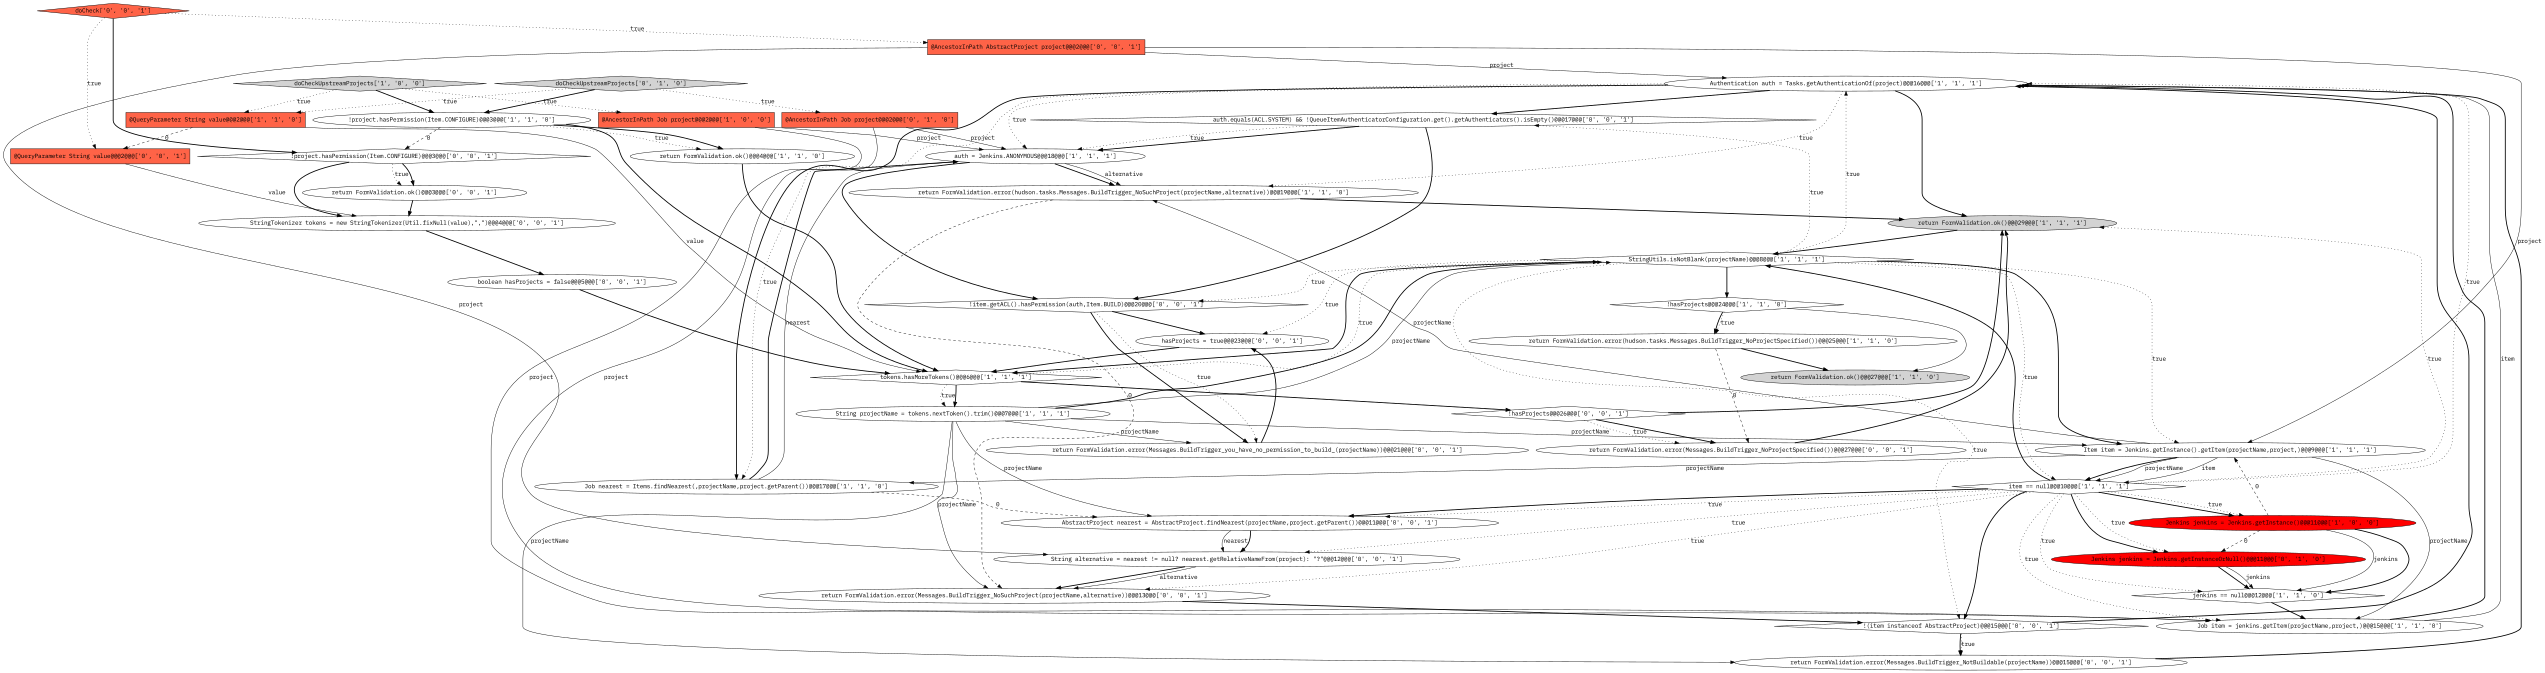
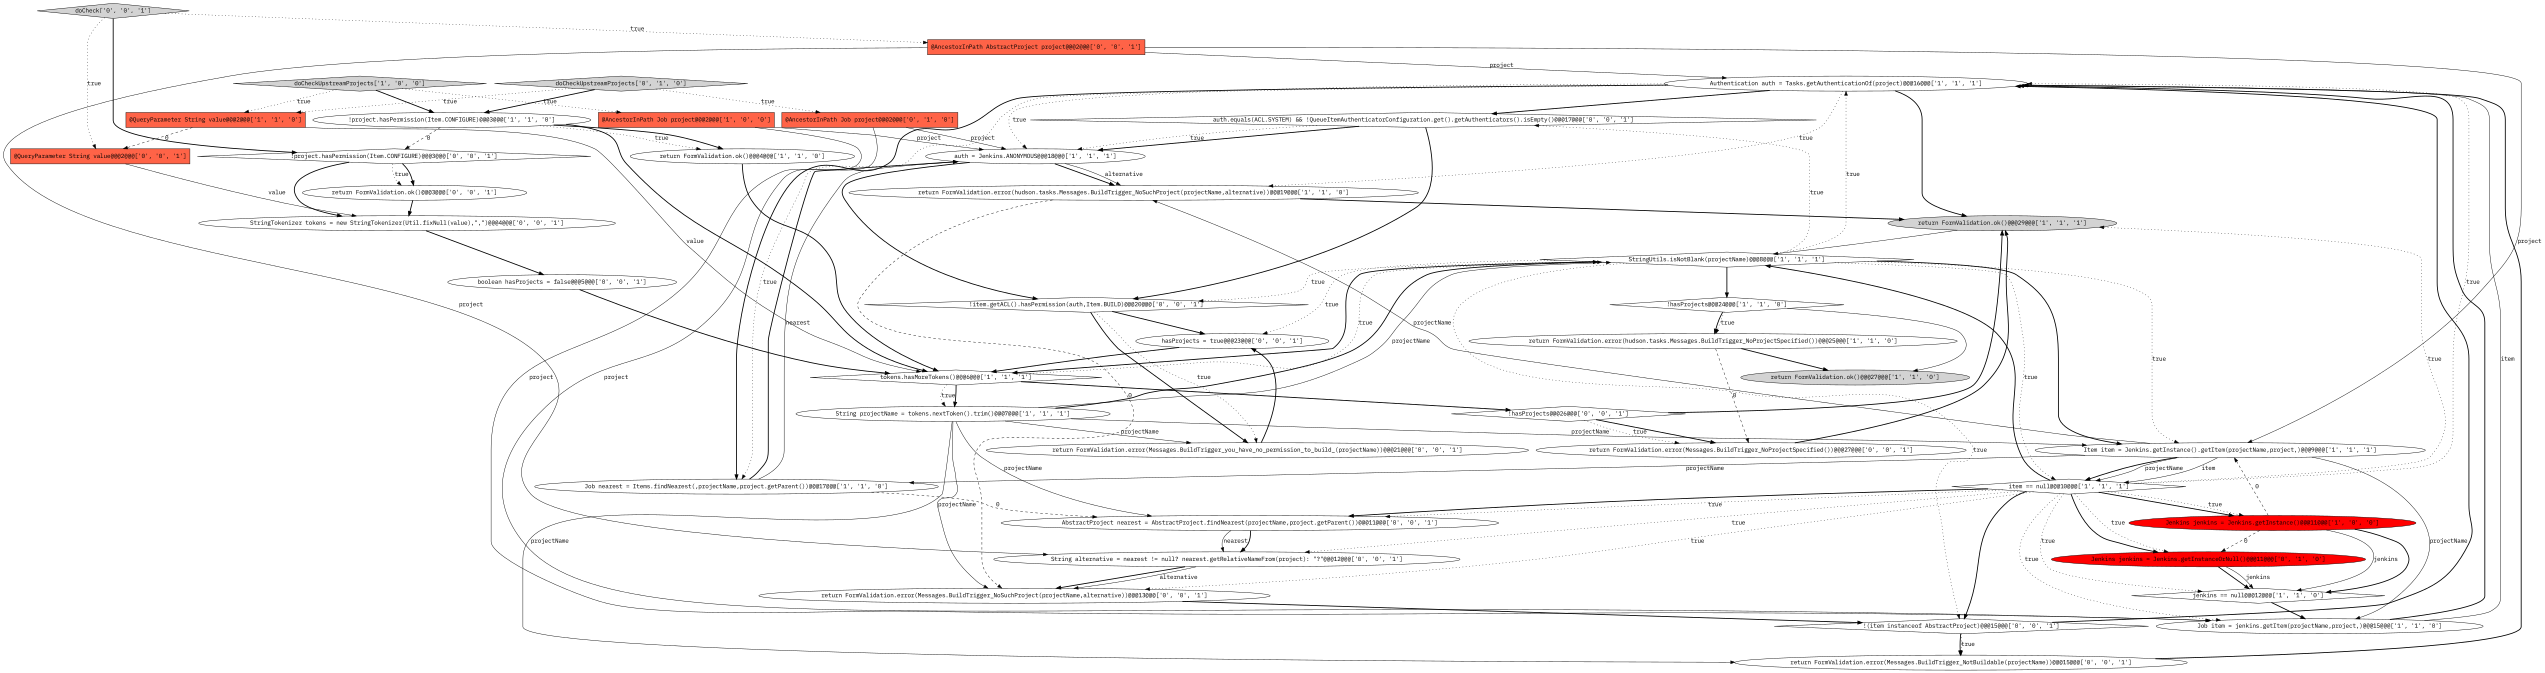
  digraph {
    fontname="IBM Plex Mono"
    node [fillcolor=white fontname="IBM Plex Mono" shape=ellipse style=filled]
    edge [fontname="IBM Plex Mono" style=bold]
    n1 [label="Authentication auth = Tasks.getAuthenticationOf(project)@@@16@@@['1', '1', '1']"]
    n2 [label="auth.equals(ACL.SYSTEM) && !QueueItemAuthenticatorConfiguration.get().getAuthenticators().isEmpty()@@@17@@@['0', '0', '1']" shape=diamond]
    n3 [label="auth = Jenkins.ANONYMOUS@@@18@@@['1', '1', '1']"]
    n4 [label="return FormValidation.error(hudson.tasks.Messages.BuildTrigger_NoSuchProject(projectName,alternative))@@@19@@@['1', '1', '0']"]
    n5 [fillcolor=lightgray label="return FormValidation.ok()@@@29@@@['1', '1', '1']"]
    n6 [label="Job nearest = Items.findNearest(,projectName,project.getParent())@@@17@@@['1', '1', '0']"]
    n7 [label="!item.getACL().hasPermission(auth,Item.BUILD)@@@20@@@['0', '0', '1']" shape=diamond]
    n8 [label="return FormValidation.error(Messages.BuildTrigger_NoSuchProject(projectName,alternative))@@@13@@@['0', '0', '1']"]
    n9 [label="StringUtils.isNotBlank(projectName)@@@8@@@['1', '1', '1']" shape=diamond]
    n10 [label="AbstractProject nearest = AbstractProject.findNearest(projectName,project.getParent())@@@11@@@['0', '0', '1']"]
    n11 [label="return FormValidation.ok()@@@4@@@['1', '1', '0']"]
    n12 [label="tokens.hasMoreTokens()@@@6@@@['1', '1', '1']" shape=diamond]
    n13 [label="!hasProjects@@@26@@@['0', '0', '1']" shape=diamond]
    n14 [label="String projectName = tokens.nextToken().trim()@@@7@@@['1', '1', '1']"]
    n15 [label="hasProjects = true@@@23@@@['0', '0', '1']"]
    n16 [fillcolor=lightgray label="doCheckUpstreamProjects['1', '0', '0']" shape=diamond]
    n17 [label="!project.hasPermission(Item.CONFIGURE)@@@3@@@['1', '1', '0']"]
    n18 [fillcolor=tomato label="@AncestorInPath Job project@@@2@@@['1', '0', '0']" shape=box]
    n19 [fillcolor=tomato label="@QueryParameter String value@@@2@@@['1', '1', '0']" shape=box]
    n20 [label="!project.hasPermission(Item.CONFIGURE)@@@3@@@['0', '0', '1']" shape=diamond]
    n21 [label="Job item = jenkins.getItem(projectName,project,)@@@15@@@['1', '1', '0']"]
    n22 [fillcolor=tomato label="@QueryParameter String value@@@2@@@['0', '0', '1']" shape=box]
    n23 [fillcolor=red label="Jenkins jenkins = Jenkins.getInstance()@@@11@@@['1', '0', '0']"]
    n24 [fillcolor=red label="Jenkins jenkins = Jenkins.getInstanceOrNull()@@@11@@@['0', '1', '0']"]
    n25 [label="Item item = Jenkins.getInstance().getItem(projectName,project,)@@@9@@@['1', '1', '1']"]
    n26 [label="jenkins == null@@@12@@@['1', '1', '0']" shape=diamond]
    n27 [label="item == null@@@10@@@['1', '1', '1']" shape=diamond]
    n28 [label="return FormValidation.error(Messages.BuildTrigger_you_have_no_permission_to_build_(projectName))@@@21@@@['0', '0', '1']"]
    n29 [label="return FormValidation.ok()@@@3@@@['0', '0', '1']"]
    n30 [label="StringTokenizer tokens = new StringTokenizer(Util.fixNull(value),\",\")@@@4@@@['0', '0', '1']"]
    n31 [label="String alternative = nearest != null? nearest.getRelativeNameFrom(project): \"?\"@@@12@@@['0', '0', '1']"]
    n32 [label="!(item instanceof AbstractProject)@@@15@@@['0', '0', '1']" shape=diamond]
    n33 [label="!hasProjects@@@24@@@['1', '1', '0']" shape=diamond]
    n34 [label="return FormValidation.error(Messages.BuildTrigger_NoProjectSpecified())@@@27@@@['0', '0', '1']"]
    n35 [label="return FormValidation.error(Messages.BuildTrigger_NotBuildable(projectName))@@@15@@@['0', '0', '1']"]
    n36 [label="return FormValidation.error(hudson.tasks.Messages.BuildTrigger_NoProjectSpecified())@@@25@@@['1', '1', '0']"]
    n37 [fillcolor=lightgray label="return FormValidation.ok()@@@27@@@['1', '1', '0']"]
-   n38 [fillcolor=tomato label="doCheck['0', '0', '1']" shape=diamond]
+   n38 [fillcolor=lightgray label="doCheck['0', '0', '1']" shape=diamond]
    n39 [fillcolor=tomato label="@AncestorInPath AbstractProject project@@@2@@@['0', '0', '1']" shape=box]
    n40 [fillcolor=tomato label="@AncestorInPath Job project@@@2@@@['0', '1', '0']" shape=box]
    n41 [label="boolean hasProjects = false@@@5@@@['0', '0', '1']"]
    n42 [fillcolor=lightgray label="doCheckUpstreamProjects['0', '1', '0']" shape=diamond]
    n1 -> n2
    n1 -> n3 [label=true style=dotted]
    n1 -> n4 [label=true style=dotted]
    n1 -> n5
    n1 -> n6 [label=true style=dotted]
    n1 -> n6
    n2 -> n3
    n2 -> n3 [label=true style=dotted]
    n2 -> n7
    n3 -> n4
    n3 -> n4 [label=alternative style=solid]
    n3 -> n7
    n4 -> n5
    n4 -> n8 [label=0 style=dashed]
-   n5 -> n9
+   n5 -> n9 [style=solid]
    n6 -> n3
    n6 -> n3 [label=nearest style=solid]
    n6 -> n10 [label=0 style=dashed]
    n7 -> n15
    n7 -> n28
    n7 -> n28 [label=true style=dotted]
    n8 -> n32
    n9 -> n1 [label=true style=dotted]
    n9 -> n2 [label=true style=dotted]
    n9 -> n7 [label=true style=dotted]
    n9 -> n12
    n9 -> n15 [label=true style=dotted]
    n9 -> n25
    n9 -> n25 [label=true style=dotted]
    n9 -> n27 [label=true style=dotted]
    n9 -> n32 [label=true style=dotted]
    n9 -> n33
    n10 -> n31 [label=nearest style=solid]
    n10 -> n31
    n11 -> n12
    n12 -> n9 [label=true style=dotted]
    n12 -> n13
    n12 -> n14 [label=true style=dotted]
    n12 -> n14
    n13 -> n5
    n13 -> n34
    n13 -> n34 [label=true style=dotted]
    n14 -> n8 [label=projectName style=solid]
    n14 -> n9 [label=projectName style=solid]
    n14 -> n9
    n14 -> n10 [label=projectName style=solid]
    n14 -> n25 [label=projectName style=solid]
    n14 -> n28 [label=projectName style=solid]
    n14 -> n35 [label=projectName style=solid]
    n15 -> n12
    n16 -> n17
    n16 -> n18 [label=true style=dotted]
    n16 -> n19 [label=true style=dotted]
    n17 -> n11
    n17 -> n11 [label=true style=dotted]
    n17 -> n12
    n17 -> n20 [label=0 style=dashed]
    n18 -> n3 [label=project style=solid]
    n18 -> n21 [label=project style=solid]
    n19 -> n12 [label=value style=solid]
    n19 -> n22 [label=0 style=dashed]
    n20 -> n29 [label=true style=dotted]
    n20 -> n29
    n20 -> n30
    n21 -> n1 [label=item style=solid]
    n21 -> n1
    n22 -> n30 [label=value style=solid]
    n23 -> n24 [label=0 style=dashed]
    n23 -> n25 [label=0 style=dashed]
    n23 -> n26
    n23 -> n26 [label=jenkins style=solid]
    n24 -> n26
    n24 -> n26 [label=jenkins style=solid]
    n25 -> n4 [label=projectName style=solid]
    n25 -> n6 [label=projectName style=solid]
    n25 -> n21 [label=projectName style=solid]
    n25 -> n27 [label=item style=solid]
    n25 -> n27
    n25 -> n27 [label=projectName style=solid]
    n26 -> n21
    n27 -> n1 [label=true style=dotted]
    n27 -> n5 [label=true style=dotted]
    n27 -> n8 [label=true style=dotted]
    n27 -> n9
    n27 -> n10 [label=true style=dotted]
    n27 -> n10
    n27 -> n21 [label=true style=dotted]
    n27 -> n23
    n27 -> n23 [label=true style=dotted]
    n27 -> n24 [label=true style=dotted]
    n27 -> n24
    n27 -> n26 [label=true style=dotted]
    n27 -> n31 [label=true style=dotted]
    n27 -> n32
    n28 -> n15
    n29 -> n30
    n30 -> n41
    n31 -> n8
    n31 -> n8 [label=alternative style=solid]
    n32 -> n1
    n32 -> n35 [label=true style=dotted]
    n32 -> n35
    n33 -> n36
    n33 -> n36 [label=true style=dotted]
    n33 -> n37 [style=solid]
    n34 -> n5
    n35 -> n1
    n36 -> n34 [label=0 style=dashed]
    n36 -> n37
    n38 -> n20
    n38 -> n22 [label=true style=dotted]
    n38 -> n39 [label=true style=dotted]
    n39 -> n1 [label=project style=solid]
    n39 -> n25 [label=project style=solid]
    n39 -> n31 [label=project style=solid]
    n40 -> n3 [label=project style=solid]
    n40 -> n21 [label=project style=solid]
    n41 -> n12
    n42 -> n17
    n42 -> n19 [label=true style=dotted]
    n42 -> n40 [label=true style=dotted]
  }
